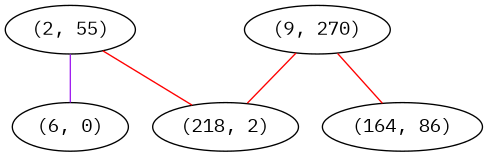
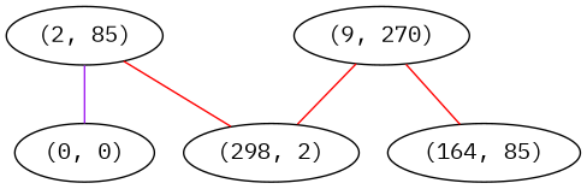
  graph {
    fontname="IBM Plex Mono"
    node [fontname="IBM Plex Mono"]
    edge [color=red fontname="IBM Plex Mono" weight=1]
-   "(2, 55)"
-   "(0, 0)" [label="(6, 0)"]
-   "(298, 2)" [label="(218, 2)"]
+   "(2, 55)" [label="(2, 85)"]
+   "(0, 0)"
+   "(298, 2)"
    n4 [label="(9, 270)"]
-   "(164, 86)"
+   "(164, 86)" [label="(164, 85)"]
    "(2, 55)" -- "(0, 0)" [color=purple weight=4]
    "(2, 55)" -- "(298, 2)"
    n4 -- "(298, 2)"
    n4 -- "(164, 86)"
  }
